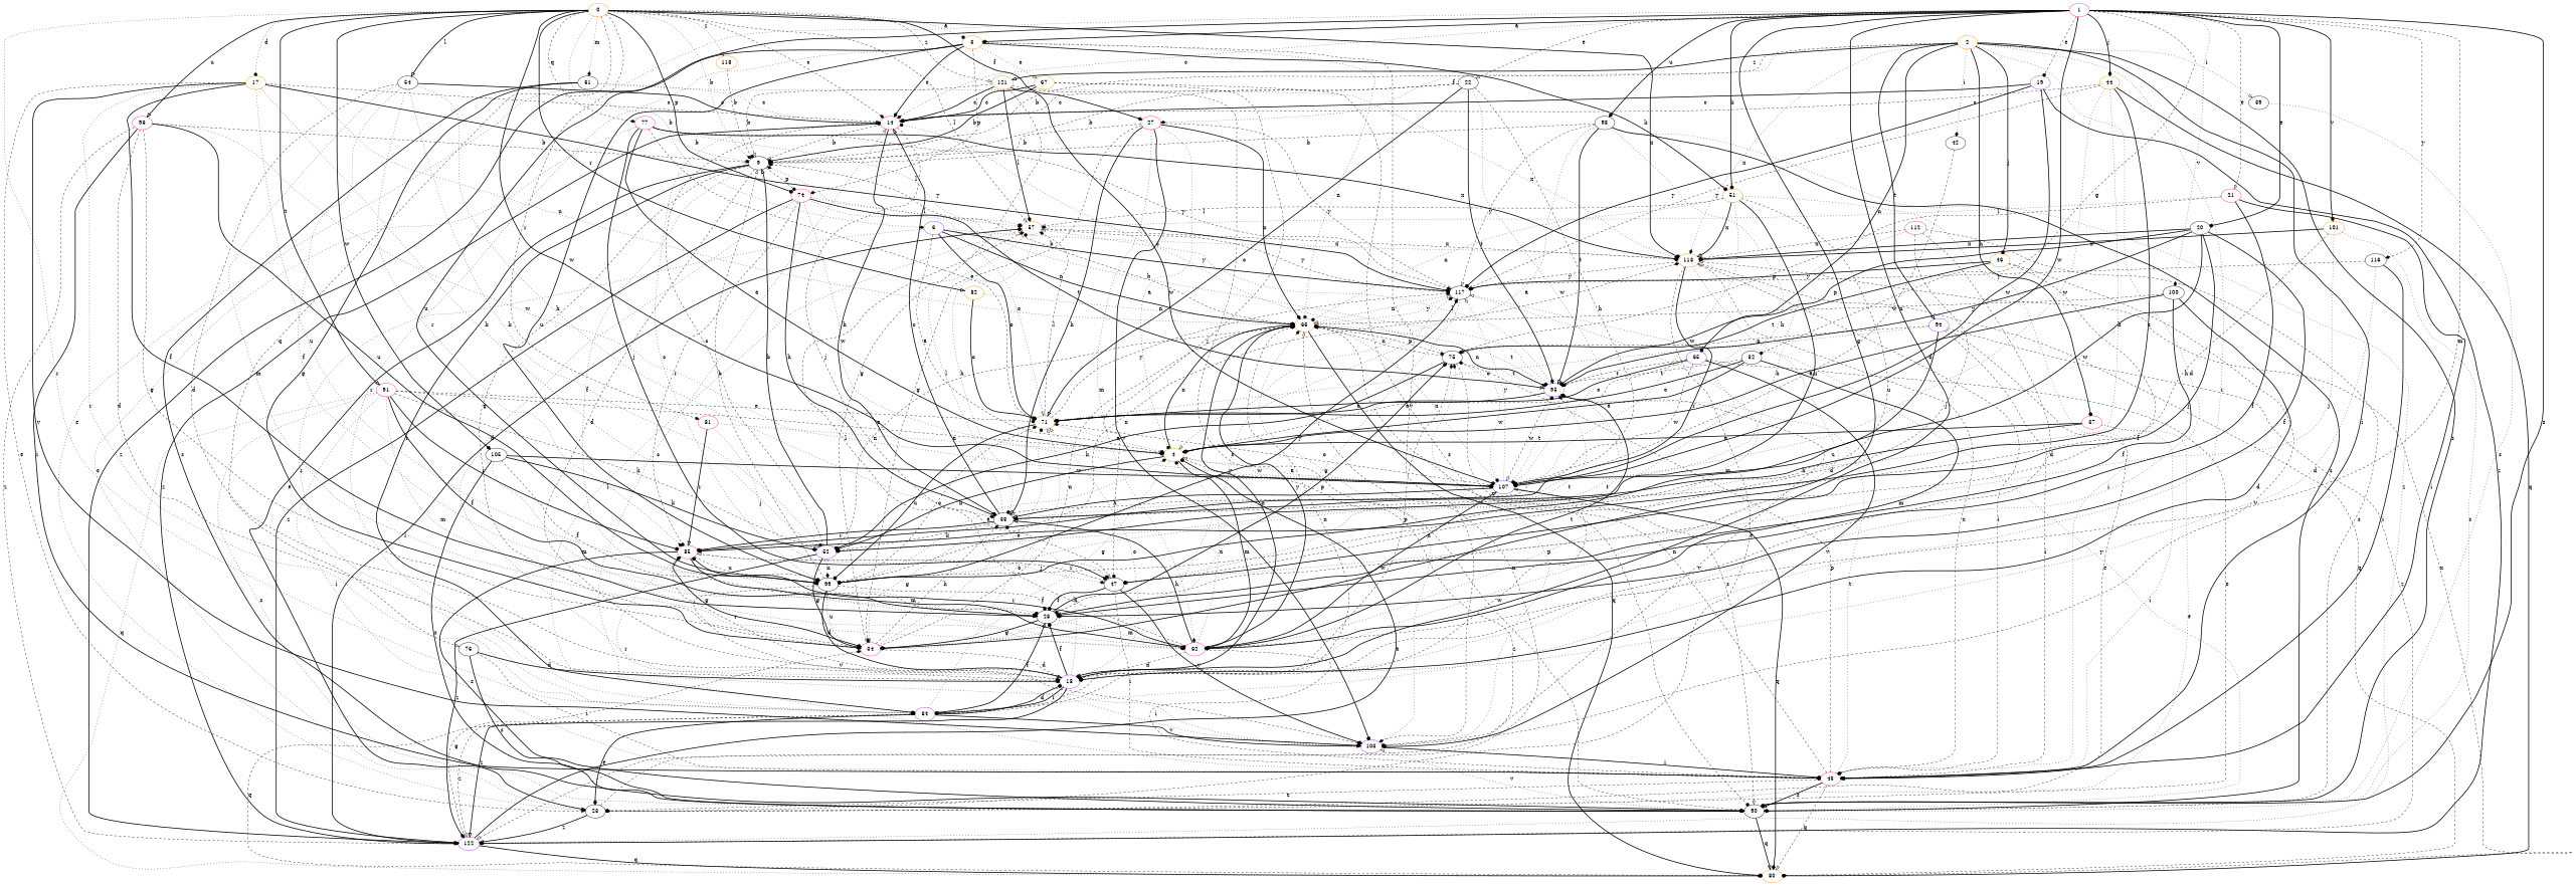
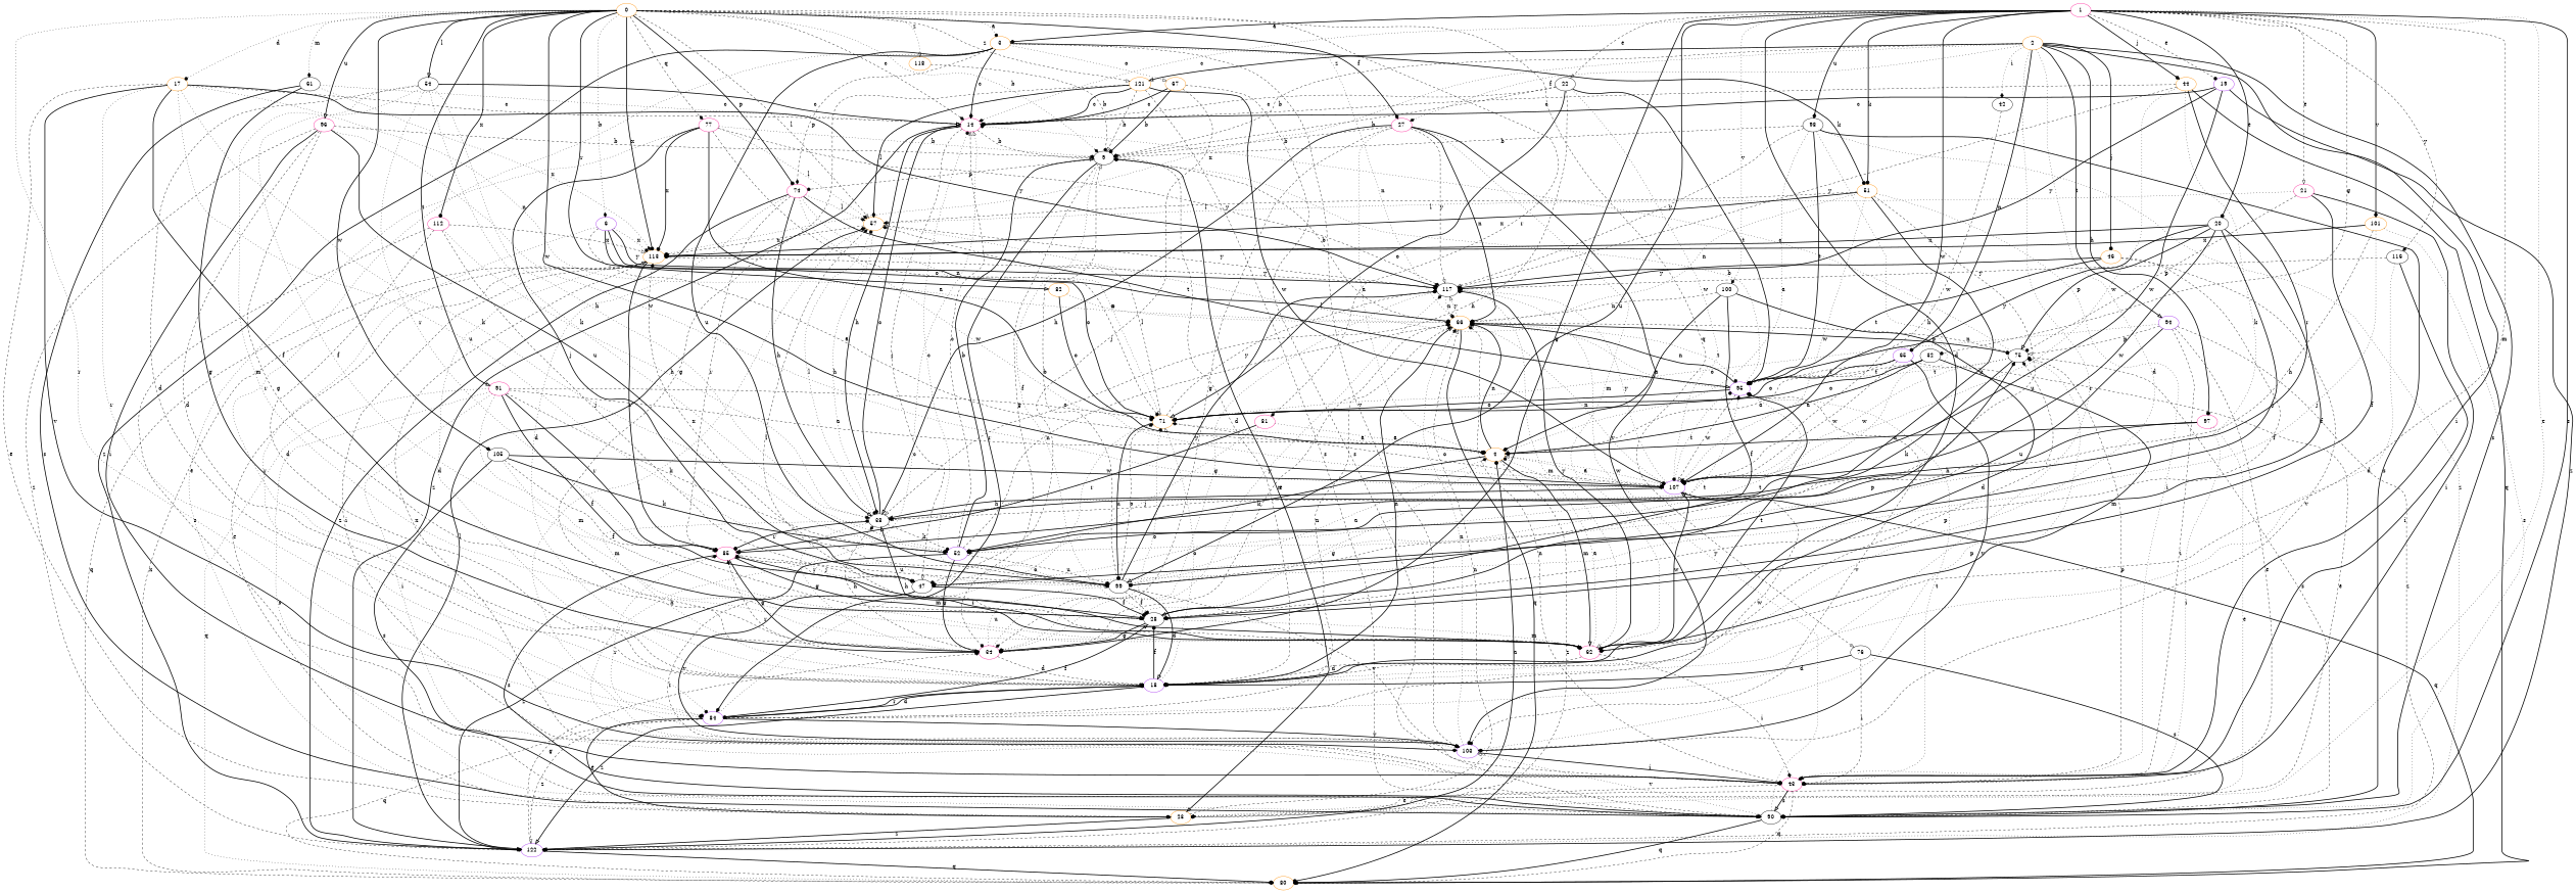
  strict digraph {
    node [color=black]
    edge [arrowhead=diamond style=bold]
    0 [color=darkorange]
    3 [color=darkorange]
    6 [color=purple]
    9
    14 [color=deeppink]
    17 [color=darkorange]
    27 [color=deeppink]
    54
    57 [color=darkorange]
    61
    74 [color=deeppink]
    76
    77 [color=deeppink]
    81 [color=deeppink]
    82 [color=darkorange]
    84 [color=purple]
    91 [color=deeppink]
    96 [color=deeppink]
    105
    107 [color=purple]
    112 [color=deeppink]
    113 [color=darkorange]
    118 [color=darkorange]
    121 [color=darkorange]
    51 [color=darkorange]
    99
    66 [color=darkorange]
    67 [color=darkorange]
    103 [color=purple]
    122 [color=purple]
    4 [color=darkorange]
    71 [color=darkorange]
    117
    18 [color=purple]
-   23
+   23 [color=darkorange]
    34 [color=deeppink]
    28
    38
    47
    52 [color=purple]
    62 [color=deeppink]
    85 [color=deeppink]
    90
    95 [color=purple]
    43 [color=deeppink]
    80 [color=darkorange]
    1 [color=deeppink]
    19 [color=purple]
    20
    21 [color=deeppink]
    22
    32
    44 [color=darkorange]
    98
    100
    101 [color=darkorange]
    116
    75
    2 [color=darkorange]
-   37 [color=deeppink]
-   39
+   37 [color=deeppink label=97]
    42
    46 [color=darkorange]
    65 [color=purple]
    94 [color=purple]
    0 -> 3 [arrowhead=dot label=a style=dotted]
    0 -> 6 [label=b style=dotted]
    0 -> 9 [label=b style=dotted]
    0 -> 14 [label=c style=dashed]
    0 -> 17 [arrowhead=dot label=d style=dotted]
    0 -> 27 [label=f]
    0 -> 54 [arrowhead=onormal label=l]
    0 -> 57 [arrowhead=onormal label=l style=dashed]
    0 -> 61 [label=m style=dotted]
    0 -> 74 [arrowhead=dot label=p]
    0 -> 76 [arrowhead=onormal label=q style=dashed]
    0 -> 77 [label=q style=dashed]
    0 -> 81 [label=r style=dashed]
    0 -> 82 [arrowhead=onormal label=r]
    0 -> 84 [label=r style=dotted]
    0 -> 91 [arrowhead=onormal label=t]
    0 -> 96 [arrowhead=onormal label=u]
    0 -> 105 [label=w]
    0 -> 107 [arrowhead=dot label=w]
+   0 -> 112 [arrowhead=dot label=x]
    0 -> 113 [arrowhead=dot label=x]
    0 -> 118 [arrowhead=onormal label=z style=dotted]
    0 -> 121 [arrowhead=onormal label=z style=dashed]
    3 -> 14 [label=c]
    3 -> 74 [label=p style=dashed]
    3 -> 84 [arrowhead=dot label=r style=dotted]
    3 -> 51 [arrowhead=dot label=k]
    3 -> 99 [label=u]
    3 -> 66 [arrowhead=dot label=n style=dotted]
    3 -> 67 [arrowhead=onormal label=o style=dotted]
    3 -> 103 [label=v style=dashed]
    3 -> 122 [arrowhead=onormal label=z]
    6 -> 84 [arrowhead=dot label=r style=dotted]
    6 -> 113 [arrowhead=dot label=x style=dotted]
    6 -> 66 [arrowhead=dot label=n]
    6 -> 4 [arrowhead=onormal label=a style=dashed]
    6 -> 71 [arrowhead=dot label=o]
    6 -> 117 [arrowhead=dot label=y]
    9 -> 74 [arrowhead=dot label=p style=dashed]
    9 -> 84 [label=r]
    9 -> 18 [label=d style=dashed]
    9 -> 23 [arrowhead=onormal label=e]
    9 -> 34 [arrowhead=dot label=g style=dashed]
    9 -> 28 [arrowhead=dot label=f style=dotted]
    14 -> 9 [arrowhead=onormal label=b style=dashed]
    14 -> 122 [arrowhead=onormal label=z]
    14 -> 38 [label=h]
    14 -> 47 [arrowhead=onormal label=j style=dashed]
    17 -> 14 [arrowhead=onormal label=c style=dashed]
    17 -> 84 [label=r style=dotted]
    17 -> 99 [arrowhead=dot label=u style=dotted]
    17 -> 66 [arrowhead=dot label=n style=dotted]
    17 -> 103 [label=v]
    17 -> 117 [label=y]
    17 -> 23 [arrowhead=onormal label=e style=dashed]
    17 -> 28 [arrowhead=onormal label=f]
    17 -> 52 [arrowhead=onormal label=k style=dotted]
    27 -> 9 [arrowhead=dot label=b style=dashed]
    27 -> 66 [label=n]
    27 -> 103 [arrowhead=dot label=v]
    27 -> 4 [arrowhead=dot label=a style=dotted]
    27 -> 117 [arrowhead=onormal label=y style=dashed]
    27 -> 34 [label=g style=dashed]
    27 -> 38 [arrowhead=onormal label=h]
    27 -> 62 [label=m style=dotted]
    54 -> 14 [arrowhead=onormal label=c]
    54 -> 18 [arrowhead=onormal label=d style=dashed]
    54 -> 28 [arrowhead=dot label=f style=dotted]
    54 -> 38 [label=h style=dotted]
    54 -> 52 [arrowhead=dot label=k style=dotted]
    54 -> 62 [arrowhead=dot label=m style=dotted]
    54 -> 85 [label=r style=dotted]
    57 -> 113 [label=x style=dashed]
    57 -> 117 [arrowhead=dot label=y style=dashed]
    57 -> 38 [arrowhead=dot label=h style=dotted]
    61 -> 14 [arrowhead=onormal label=c style=dotted]
    61 -> 113 [label=x style=dotted]
    61 -> 34 [label=g]
    61 -> 90 [arrowhead=onormal label=s]
    74 -> 57 [label=l style=dotted]
    74 -> 107 [arrowhead=dot label=w style=dotted]
    74 -> 122 [arrowhead=onormal label=z]
    74 -> 71 [arrowhead=onormal label=o style=dotted]
    74 -> 18 [arrowhead=onormal label=d style=dotted]
    74 -> 38 [arrowhead=onormal label=h]
    74 -> 85 [arrowhead=dot label=r style=dashed]
    74 -> 95 [arrowhead=onormal label=t]
    76 -> 18 [arrowhead=dot label=d]
    76 -> 90 [label=s]
    76 -> 43 [arrowhead=dot label=i style=dashed]
    77 -> 9 [arrowhead=dot label=b style=dotted]
    77 -> 57 [label=l style=dotted]
    77 -> 113 [arrowhead=dot label=x]
    77 -> 4 [label=a]
    77 -> 71 [arrowhead=dot label=o style=dashed]
    77 -> 117 [label=y style=dashed]
    77 -> 23 [arrowhead=onormal label=e style=dotted]
    77 -> 47 [label=j]
    81 -> 4 [arrowhead=dot label=a style=dotted]
    81 -> 47 [label=j style=dotted]
    81 -> 85 [arrowhead=onormal label=r]
    82 -> 66 [label=n style=dotted]
    82 -> 71 [arrowhead=onormal label=o]
    84 -> 107 [arrowhead=onormal label=w style=dashed]
    84 -> 66 [label=n style=dashed]
    84 -> 103 [arrowhead=onormal label=v]
    84 -> 122 [arrowhead=onormal label=z style=dashed]
    84 -> 71 [arrowhead=onormal label=o style=dotted]
    84 -> 18 [arrowhead=dot label=d]
    84 -> 23 [label=e]
    84 -> 28 [arrowhead=onormal label=f]
    84 -> 80 [arrowhead=dot label=q style=dashed]
    91 -> 4 [label=a style=dashed]
    91 -> 71 [arrowhead=dot label=o style=dashed]
    91 -> 28 [arrowhead=onormal label=f]
    91 -> 52 [arrowhead=onormal label=k style=dashed]
    91 -> 62 [label=m style=dotted]
    91 -> 85 [arrowhead=dot label=r]
    91 -> 90 [arrowhead=onormal label=s style=dotted]
    91 -> 43 [label=i style=dotted]
    91 -> 80 [label=q style=dotted]
    96 -> 9 [arrowhead=onormal label=b style=dashed]
    96 -> 107 [label=w style=dotted]
    96 -> 99 [arrowhead=dot label=u]
    96 -> 122 [arrowhead=dot label=z style=dashed]
    96 -> 18 [arrowhead=onormal label=d style=dashed]
    96 -> 34 [arrowhead=onormal label=g style=dashed]
    96 -> 43 [arrowhead=dot label=i]
    105 -> 107 [label=w]
    105 -> 28 [label=f style=dashed]
    105 -> 52 [label=k]
    105 -> 62 [arrowhead=onormal label=m style=dotted]
    105 -> 90 [arrowhead=onormal label=s]
    107 -> 66 [arrowhead=onormal label=n style=dotted]
    107 -> 4 [arrowhead=onormal label=a style=dotted]
    107 -> 71 [label=o style=dashed]
    107 -> 117 [arrowhead=onormal label=y style=dotted]
    107 -> 38 [arrowhead=onormal label=h]
    107 -> 95 [arrowhead=dot label=t style=dotted]
    107 -> 80 [label=q]
    112 -> 113 [arrowhead=onormal label=x style=dashed]
    112 -> 18 [arrowhead=dot label=d style=dashed]
    112 -> 38 [arrowhead=onormal label=h style=dotted]
    112 -> 47 [arrowhead=onormal label=j style=dashed]
    112 -> 90 [arrowhead=onormal label=s style=dashed]
    113 -> 117 [label=y style=dashed]
    113 -> 18 [arrowhead=dot label=d style=dotted]
    113 -> 23 [arrowhead=onormal label=e style=dashed]
    113 -> 85 [arrowhead=onormal label=r]
    113 -> 43 [label=i style=dashed]
    113 -> 80 [label=q style=dashed]
    118 -> 9 [arrowhead=dot label=b style=dashed]
    121 -> 9 [arrowhead=onormal label=b style=dashed]
    121 -> 14 [label=c]
    121 -> 57 [label=l]
    121 -> 107 [arrowhead=dot label=w]
    121 -> 34 [arrowhead=onormal label=g style=dashed]
    121 -> 90 [arrowhead=onormal label=s style=dashed]
    51 -> 57 [arrowhead=onormal label=l style=dashed]
    51 -> 107 [label=w style=dotted]
    51 -> 113 [arrowhead=onormal label=x]
    51 -> 99 [arrowhead=dot label=u style=dashed]
    51 -> 66 [arrowhead=dot label=n style=dotted]
    51 -> 52 [arrowhead=dot label=k]
    51 -> 43 [arrowhead=dot label=i style=dotted]
    99 -> 9 [arrowhead=onormal label=b style=dashed]
    99 -> 14 [arrowhead=dot label=c style=dotted]
    99 -> 113 [label=x style=dashed]
    99 -> 103 [label=v style=dashed]
    99 -> 4 [label=a style=dotted]
    99 -> 71 [label=o style=dashed]
    99 -> 117 [label=y]
    99 -> 18 [arrowhead=onormal label=d]
    99 -> 28 [arrowhead=dot label=f style=dashed]
    99 -> 95 [label=t style=dotted]
    66 -> 9 [label=b style=dashed]
    66 -> 117 [arrowhead=onormal label=y style=dotted]
    66 -> 95 [arrowhead=dot label=t style=dotted]
    66 -> 80 [arrowhead=dot label=q]
-   66 -> 75 [arrowhead=dot label=p style=dashed]
+   66 -> 75 [arrowhead=dot label=p]
    67 -> 9 [arrowhead=dot label=b]
    67 -> 14 [label=c]
    67 -> 47 [arrowhead=dot label=j style=dashed]
    67 -> 90 [arrowhead=dot label=s style=dashed]
    103 -> 57 [arrowhead=onormal label=l style=dotted]
    103 -> 66 [label=n style=dotted]
    103 -> 85 [label=r style=dotted]
    103 -> 43 [arrowhead=dot label=i]
    103 -> 75 [label=p style=dotted]
    122 -> 57 [label=l]
    122 -> 4 [arrowhead=dot label=a]
    122 -> 34 [label=g style=dashed]
    122 -> 80 [label=q]
    4 -> 107 [arrowhead=onormal label=w style=dotted]
    4 -> 66 [label=n]
    4 -> 122 [arrowhead=onormal label=z style=dashed]
    4 -> 34 [arrowhead=dot label=g style=dotted]
    4 -> 52 [label=k]
    4 -> 62 [arrowhead=onormal label=m]
    71 -> 57 [label=l style=dashed]
    71 -> 99 [arrowhead=dot label=u]
    71 -> 4 [label=a style=dotted]
    71 -> 117 [arrowhead=dot label=y style=dashed]
    117 -> 66 [arrowhead=onormal label=n style=dotted]
    117 -> 34 [label=g style=dotted]
    117 -> 62 [arrowhead=onormal label=m style=dotted]
    18 -> 84 [arrowhead=dot label=r]
    18 -> 66 [arrowhead=onormal label=n]
    18 -> 122 [arrowhead=onormal label=z]
    18 -> 71 [arrowhead=onormal label=o style=dotted]
    18 -> 28 [arrowhead=dot label=f]
    18 -> 38 [arrowhead=dot label=h style=dotted]
    18 -> 85 [label=r style=dashed]
    18 -> 75 [label=p style=dashed]
    23 -> 66 [arrowhead=onormal label=n style=dashed]
    23 -> 122 [arrowhead=onormal label=z]
    34 -> 99 [arrowhead=onormal label=u style=dotted]
    34 -> 66 [label=n style=dashed]
    34 -> 71 [arrowhead=dot label=o style=dotted]
    34 -> 117 [label=y style=dotted]
    34 -> 18 [arrowhead=onormal label=d style=dashed]
    34 -> 38 [label=h style=dashed]
    28 -> 34 [label=g]
    28 -> 62 [arrowhead=dot label=m style=dotted]
    28 -> 75 [label=p]
    38 -> 14 [arrowhead=onormal label=c]
    38 -> 57 [arrowhead=dot label=l style=dotted]
    38 -> 34 [arrowhead=onormal label=g style=dotted]
    38 -> 52 [arrowhead=dot label=k style=dashed]
    38 -> 85 [arrowhead=dot label=r]
    47 -> 103 [label=v]
    47 -> 28 [arrowhead=dot label=f]
    47 -> 85 [arrowhead=onormal label=r style=dashed]
    47 -> 95 [label=t style=dotted]
    47 -> 43 [arrowhead=onormal label=i style=dashed]
    52 -> 9 [arrowhead=onormal label=b]
    52 -> 14 [arrowhead=onormal label=c style=dashed]
    52 -> 99 [label=u style=dashed]
    52 -> 66 [arrowhead=dot label=n style=dashed]
    52 -> 122 [label=z]
    52 -> 34 [arrowhead=onormal label=g]
    62 -> 57 [label=l style=dashed]
    62 -> 107 [arrowhead=onormal label=w]
    62 -> 4 [arrowhead=dot label=a style=dotted]
-   62 -> 66 [arrowhead=dot label=y]
+   62 -> 117 [arrowhead=dot label=y]
    62 -> 18 [arrowhead=dot label=d style=dashed]
    62 -> 38 [arrowhead=onormal label=h]
    62 -> 85 [arrowhead=dot label=r]
    62 -> 95 [label=t]
    62 -> 43 [label=i style=dashed]
    85 -> 99 [label=u style=dashed]
    85 -> 34 [label=g]
    85 -> 47 [label=j style=dotted]
    85 -> 62 [arrowhead=onormal label=m]
    85 -> 90 [label=s]
    90 -> 103 [arrowhead=onormal label=v style=dotted]
    90 -> 117 [arrowhead=onormal label=y style=dotted]
    90 -> 80 [arrowhead=onormal label=q]
    95 -> 9 [label=b style=dotted]
    95 -> 57 [arrowhead=onormal label=l style=dotted]
    95 -> 107 [arrowhead=onormal label=w style=dashed]
    95 -> 66 [arrowhead=dot label=n]
    95 -> 103 [arrowhead=dot label=v style=dashed]
    95 -> 71 [label=o]
    43 -> 14 [arrowhead=onormal label=c style=dotted]
    43 -> 113 [arrowhead=onormal label=x style=dashed]
    43 -> 66 [label=n style=dashed]
    43 -> 23 [arrowhead=dot label=e style=dashed]
    43 -> 90 [arrowhead=onormal label=s]
    43 -> 95 [arrowhead=dot label=t style=dotted]
    43 -> 80 [arrowhead=onormal label=q style=dashed]
    43 -> 75 [arrowhead=dot label=p style=dashed]
    80 -> 113 [arrowhead=onormal label=x style=dashed]
    1 -> 3 [label=a]
    1 -> 14 [label=c style=dotted]
    1 -> 107 [arrowhead=dot label=w]
    1 -> 51 [arrowhead=dot label=k]
    1 -> 99 [arrowhead=onormal label=u]
    1 -> 18 [arrowhead=onormal label=d]
    1 -> 23 [label=e style=dotted]
    1 -> 34 [arrowhead=dot label=g]
    1 -> 62 [arrowhead=dot label=m style=dashed]
    1 -> 90 [label=s]
    1 -> 19 [arrowhead=dot label=e style=dashed]
    1 -> 20 [arrowhead=dot label=e]
    1 -> 21 [arrowhead=onormal label=e style=dashed]
    1 -> 22 [arrowhead=onormal label=e style=dashed]
    1 -> 32 [arrowhead=dot label=g style=dashed]
    1 -> 44 [label=j]
    1 -> 98 [label=u]
    1 -> 100 [label=v style=dotted]
    1 -> 101 [label=v]
    1 -> 116 [label=y style=dashed]
    19 -> 14 [arrowhead=onormal label=c]
    19 -> 107 [arrowhead=dot label=w]
    19 -> 122 [label=z]
    19 -> 117 [arrowhead=dot label=y]
    20 -> 107 [arrowhead=dot label=w]
    20 -> 113 [arrowhead=dot label=x]
    20 -> 28 [label=f]
    20 -> 47 [arrowhead=dot label=j]
    20 -> 95 [arrowhead=dot label=y]
    20 -> 75 [arrowhead=onormal label=p]
    21 -> 57 [label=l style=dotted]
    21 -> 28 [label=f]
    21 -> 43 [arrowhead=dot label=i]
    21 -> 75 [arrowhead=dot label=p style=dashed]
    22 -> 9 [arrowhead=onormal label=b style=dashed]
    22 -> 14 [label=c style=dashed]
    22 -> 107 [arrowhead=dot label=w style=dotted]
    22 -> 71 [arrowhead=onormal label=o]
    22 -> 38 [arrowhead=onormal label=h style=dashed]
    22 -> 95 [label=t]
    32 -> 4 [label=a]
    32 -> 71 [label=o]
    32 -> 62 [label=m]
    32 -> 95 [arrowhead=onormal label=t style=dashed]
    44 -> 14 [arrowhead=onormal label=c style=dashed]
    44 -> 107 [arrowhead=dot label=w style=dotted]
    44 -> 117 [arrowhead=onormal label=y style=dashed]
    44 -> 52 [label=k style=dotted]
    44 -> 85 [label=r]
    44 -> 80 [arrowhead=dot label=q]
    98 -> 9 [arrowhead=onormal label=b style=dashed]
    98 -> 122 [arrowhead=dot label=z style=dotted]
    98 -> 4 [arrowhead=onormal label=a style=dotted]
    98 -> 117 [arrowhead=onormal label=y style=dashed]
    98 -> 38 [arrowhead=onormal label=h style=dotted]
    98 -> 90 [label=s]
    98 -> 95 [arrowhead=onormal label=t]
    100 -> 66 [arrowhead=onormal label=n style=dashed]
    100 -> 4 [label=a]
    100 -> 18 [arrowhead=dot label=d]
    100 -> 28 [arrowhead=onormal label=f]
    101 -> 113 [arrowhead=dot label=x]
    101 -> 38 [arrowhead=onormal label=h style=dashed]
    101 -> 47 [arrowhead=dot label=j style=dotted]
    101 -> 90 [label=s style=dotted]
    116 -> 117 [label=y style=dashed]
    116 -> 18 [label=d style=dotted]
    116 -> 43 [arrowhead=onormal label=i]
    75 -> 14 [arrowhead=dot label=c style=dotted]
    75 -> 107 [arrowhead=dot label=w style=dotted]
    75 -> 66 [arrowhead=onormal label=n style=dashed]
    75 -> 52 [arrowhead=dot label=k]
    75 -> 90 [arrowhead=onormal label=s style=dashed]
    75 -> 95 [label=t style=dotted]
    2 -> 9 [label=b style=dashed]
    2 -> 27 [label=f style=dotted]
    2 -> 84 [arrowhead=onormal label=r style=dotted]
    2 -> 113 [label=x style=dotted]
    2 -> 121 [arrowhead=onormal label=z]
    2 -> 18 [arrowhead=dot label=d style=dotted]
    2 -> 90 [arrowhead=dot label=s]
    2 -> 43 [arrowhead=onormal label=i]
    2 -> 37 [arrowhead=dot label=h]
-   2 -> 39 [arrowhead=onormal label=i style=dotted]
    2 -> 42 [label=i style=dotted]
    2 -> 46 [arrowhead=dot label=j]
    2 -> 65 [arrowhead=dot label=n]
    2 -> 94 [arrowhead=onormal label=t]
    37 -> 4 [arrowhead=onormal label=a]
    37 -> 23 [label=e style=dotted]
    37 -> 38 [label=h]
    37 -> 43 [label=i style=dotted]
-   39 -> 90 [label=s style=dotted]
    42 -> 107 [arrowhead=dot label=w style=dashed]
    46 -> 103 [arrowhead=onormal label=v style=dashed]
    46 -> 117 [arrowhead=dot label=y]
    46 -> 28 [arrowhead=dot label=f style=dashed]
    46 -> 95 [arrowhead=dot label=t]
    65 -> 107 [arrowhead=dot label=w style=dashed]
    65 -> 103 [label=v]
    65 -> 4 [label=a style=dashed]
    65 -> 71 [arrowhead=onormal label=o]
    65 -> 23 [label=e style=dashed]
    65 -> 95 [label=t style=dashed]
    94 -> 99 [arrowhead=dot label=u]
    94 -> 122 [arrowhead=onormal label=z style=dashed]
    94 -> 71 [arrowhead=dot label=o style=dotted]
    94 -> 23 [arrowhead=dot label=e style=dashed]
    94 -> 43 [arrowhead=onormal label=i style=dashed]
    94 -> 75 [arrowhead=onormal label=p style=dashed]
  }
